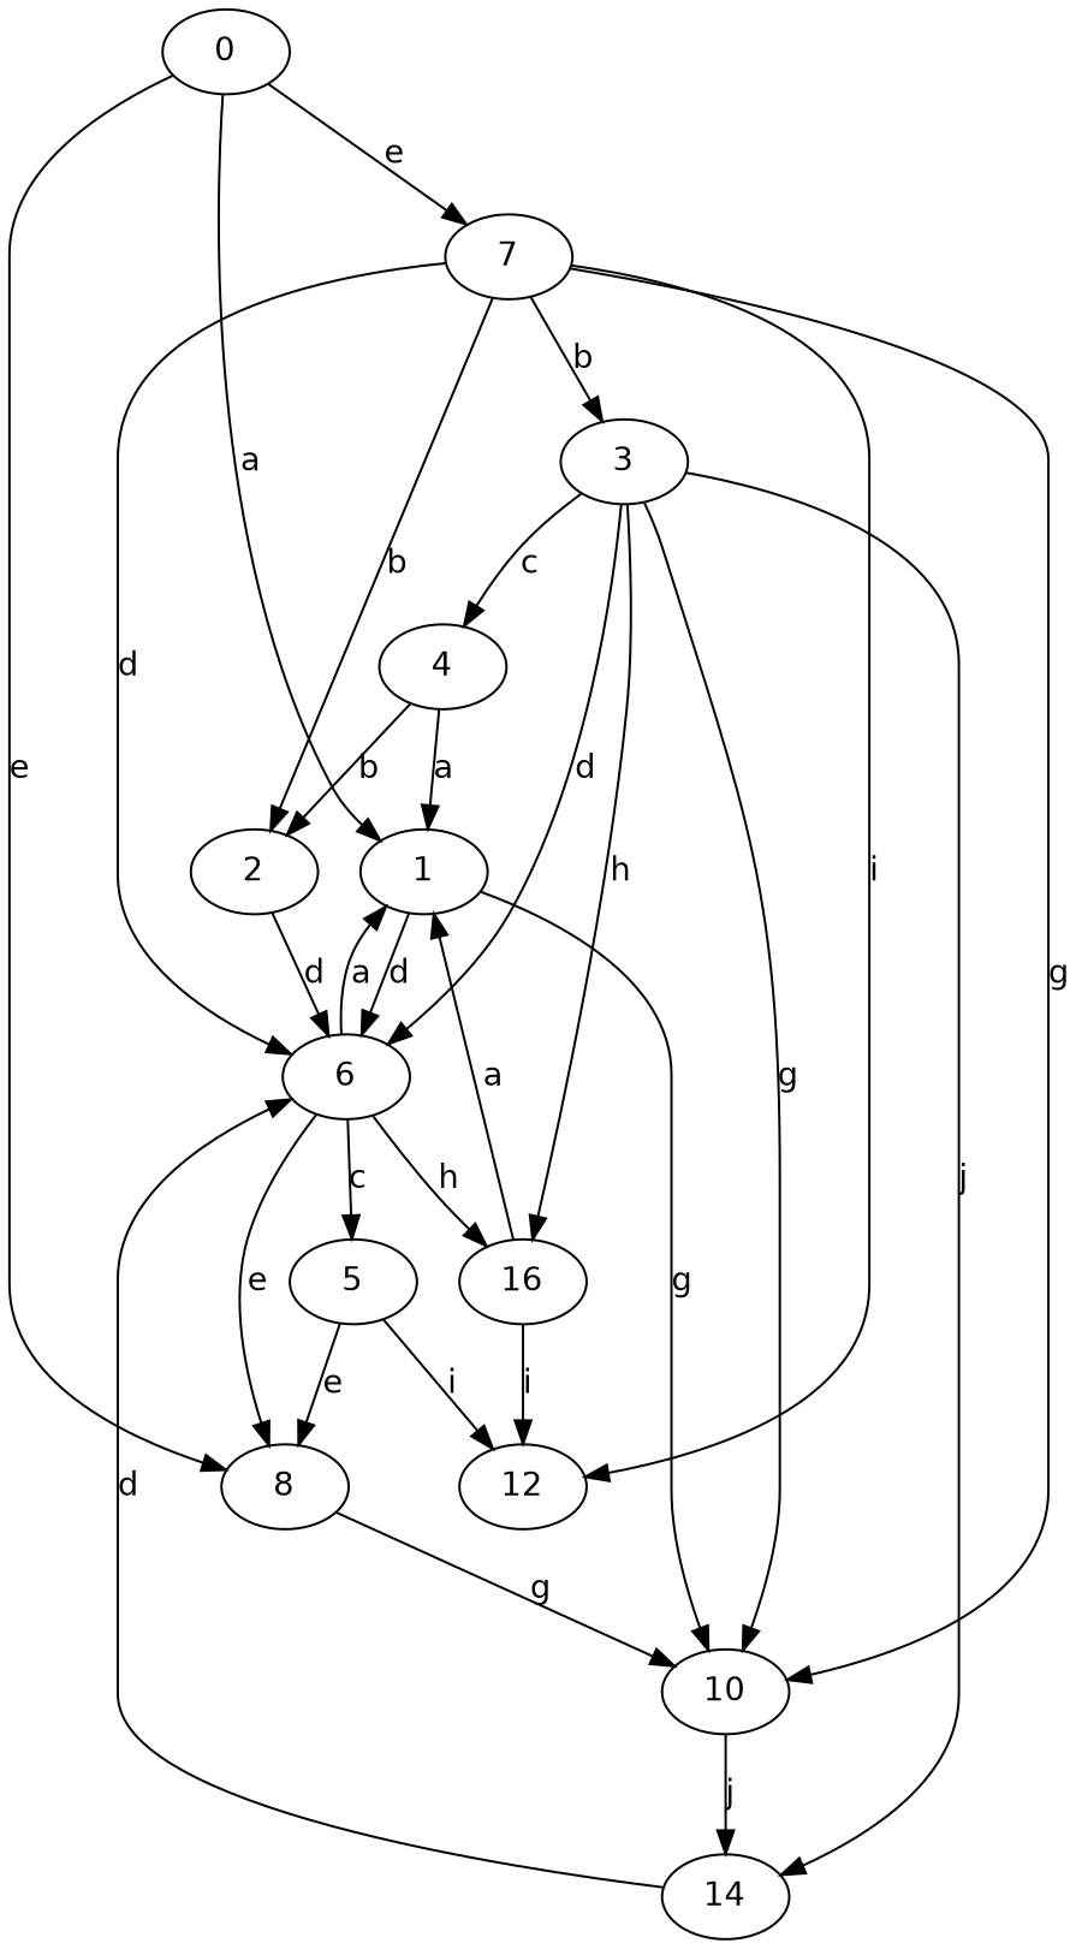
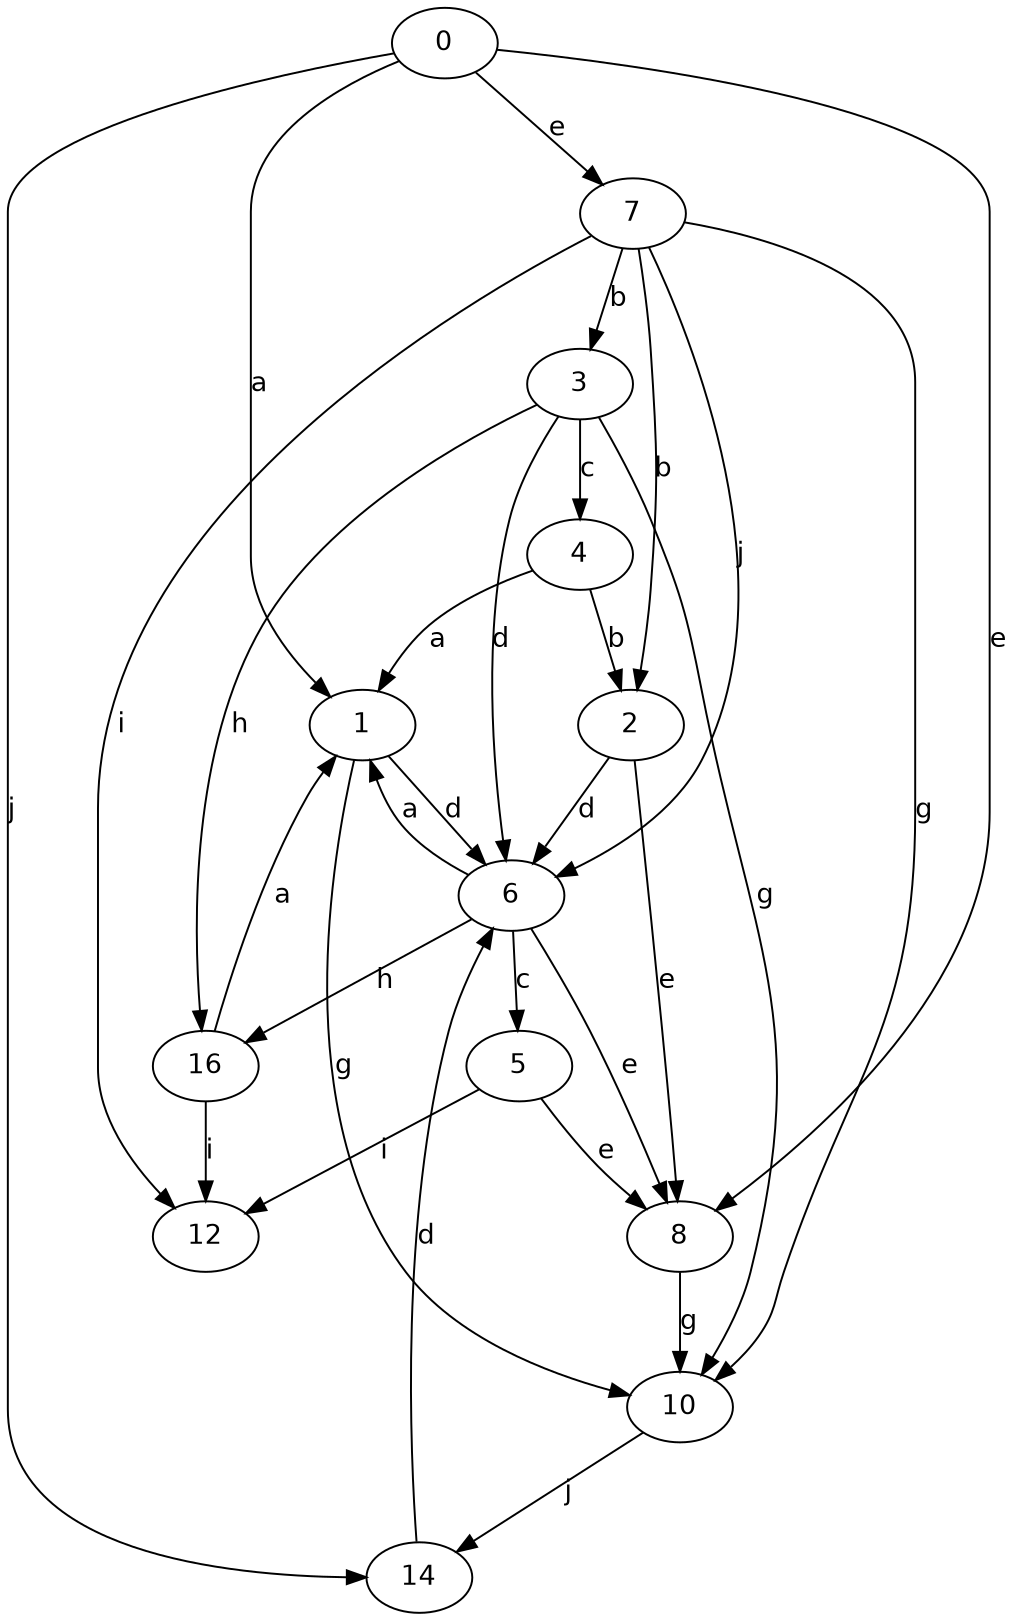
  strict digraph {
    fontname="DejaVu Sans"
    node [fontname="DejaVu Sans"]
    edge [fontname="DejaVu Sans"]
    1
    6
    10
    8
    n5 [label=16]
    5
    14
    2
    3
    4
    12
    0
    7
    1 -> 6 [label=d]
    1 -> 10 [label=g]
    6 -> 1 [label=a]
    6 -> 8 [label=e]
    6 -> n5 [label=h]
    6 -> 5 [label=c]
    10 -> 14 [label=j]
    8 -> 10 [label=g]
    n5 -> 1 [label=a]
    n5 -> 12 [label=i]
    5 -> 8 [label=e]
    5 -> 12 [label=i]
    14 -> 6 [label=d]
    2 -> 6 [label=d]
+   2 -> 8 [label=e]
    3 -> 6 [label=d]
    3 -> 10 [label=g]
    3 -> n5 [label=h]
    3 -> 4 [label=c]
    4 -> 1 [label=a]
    4 -> 2 [label=b]
    0 -> 1 [label=a]
    0 -> 8 [label=e]
-   3 -> 14 [label=j]
+   0 -> 14 [label=j]
    0 -> 7 [label=e]
-   7 -> 6 [label=d]
+   7 -> 6 [label=j]
    7 -> 10 [label=g]
    7 -> 2 [label=b]
    7 -> 3 [label=b]
    7 -> 12 [label=i]
  }
